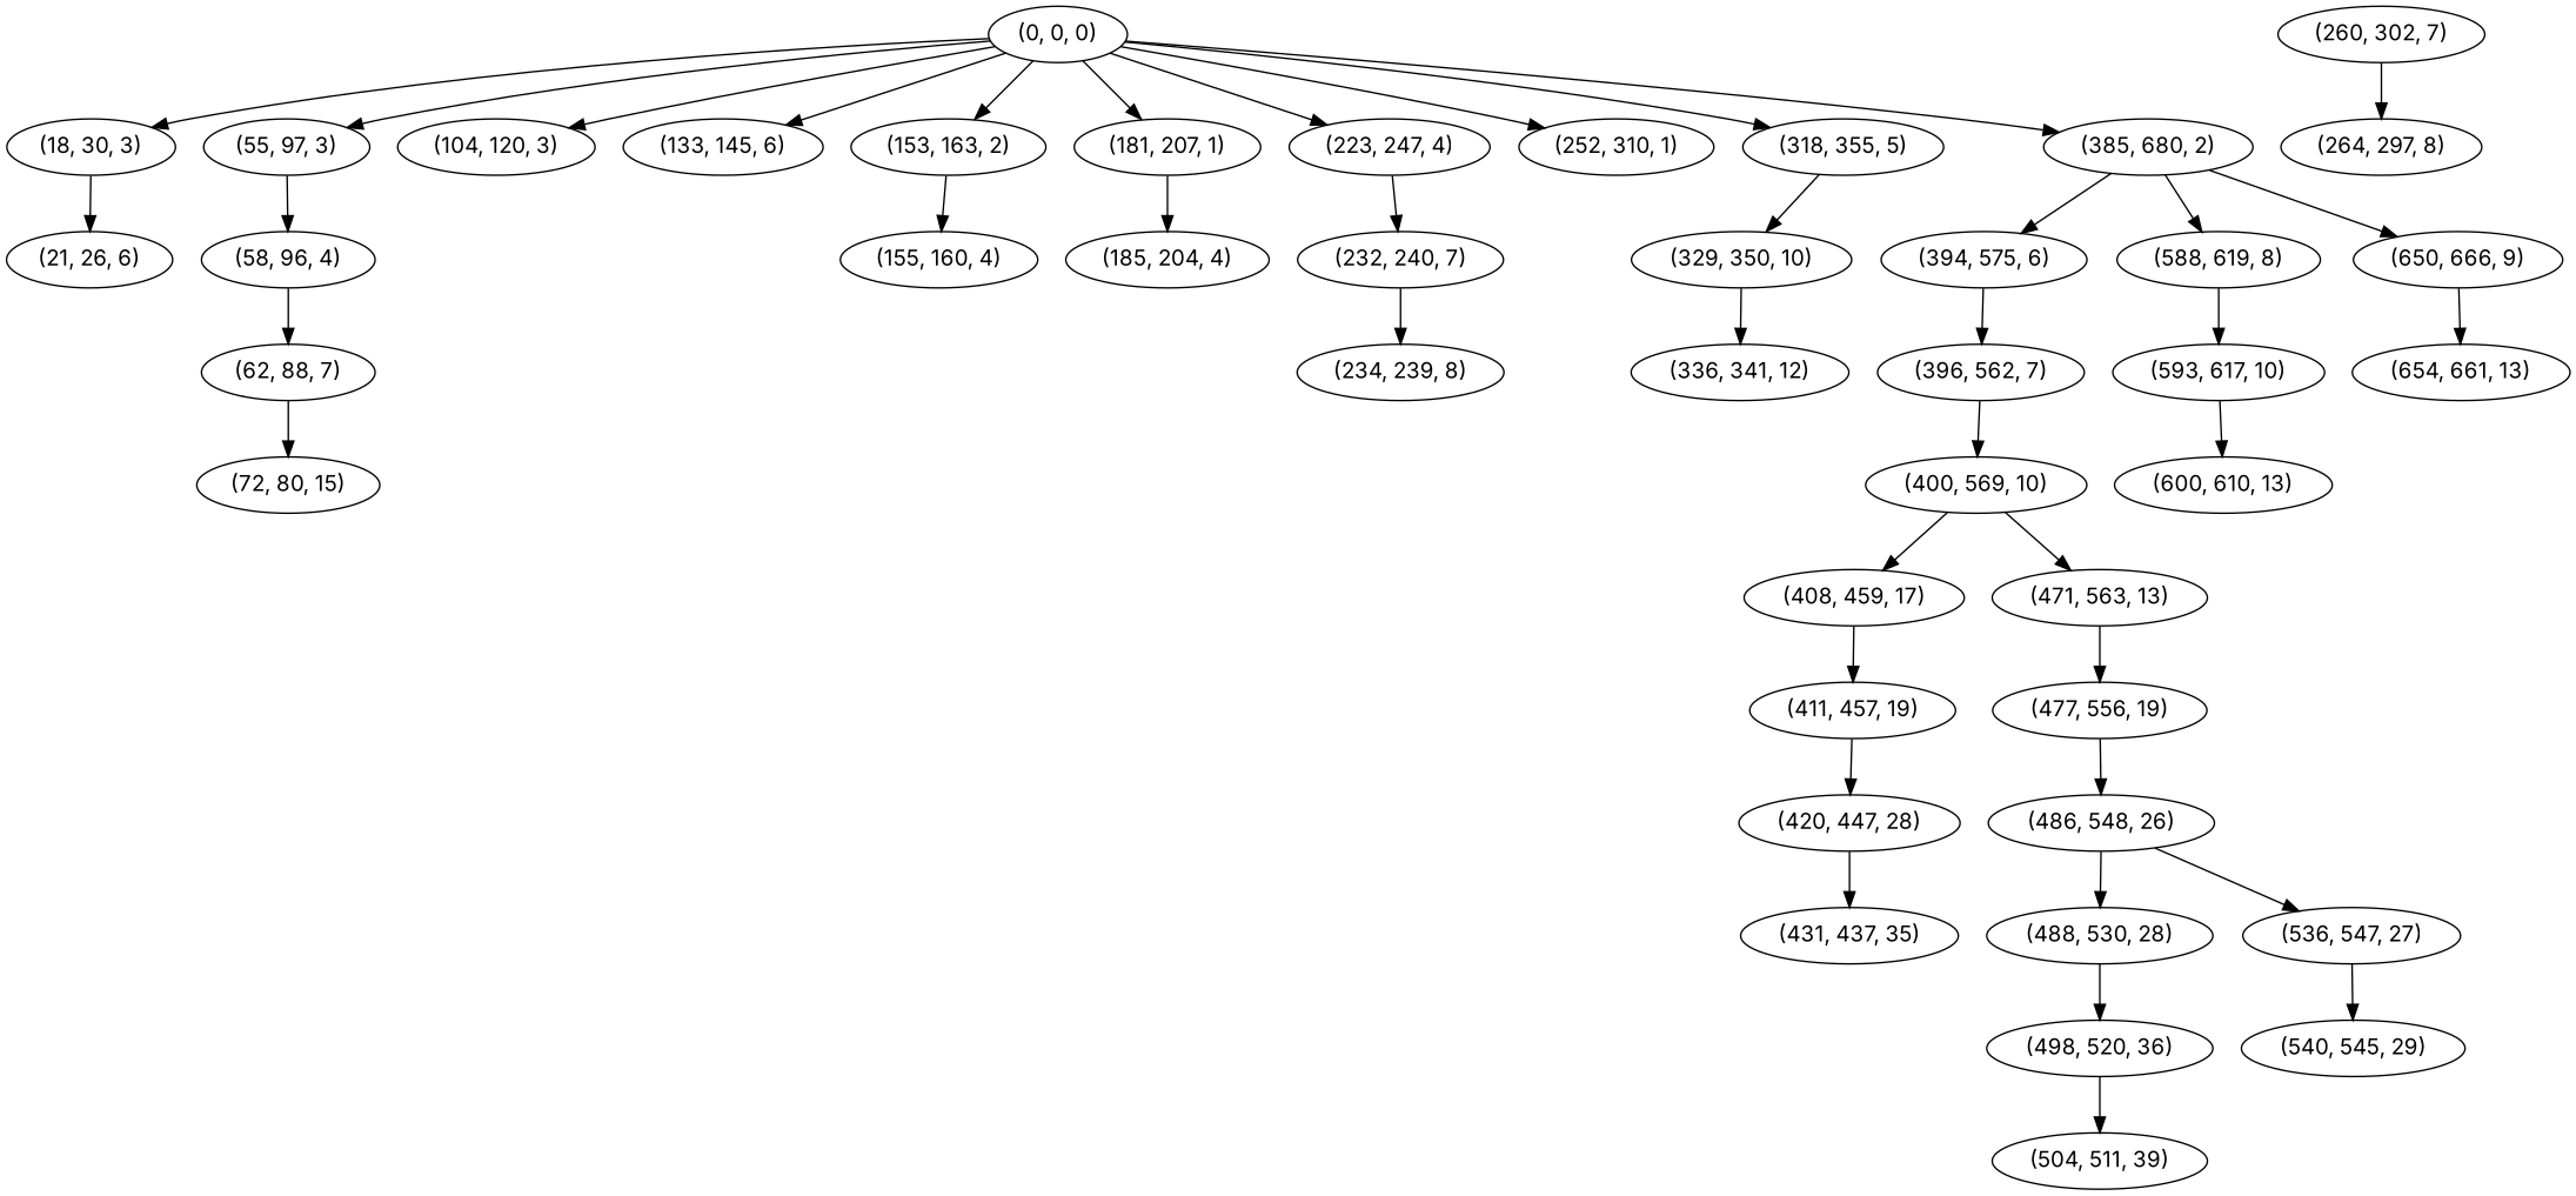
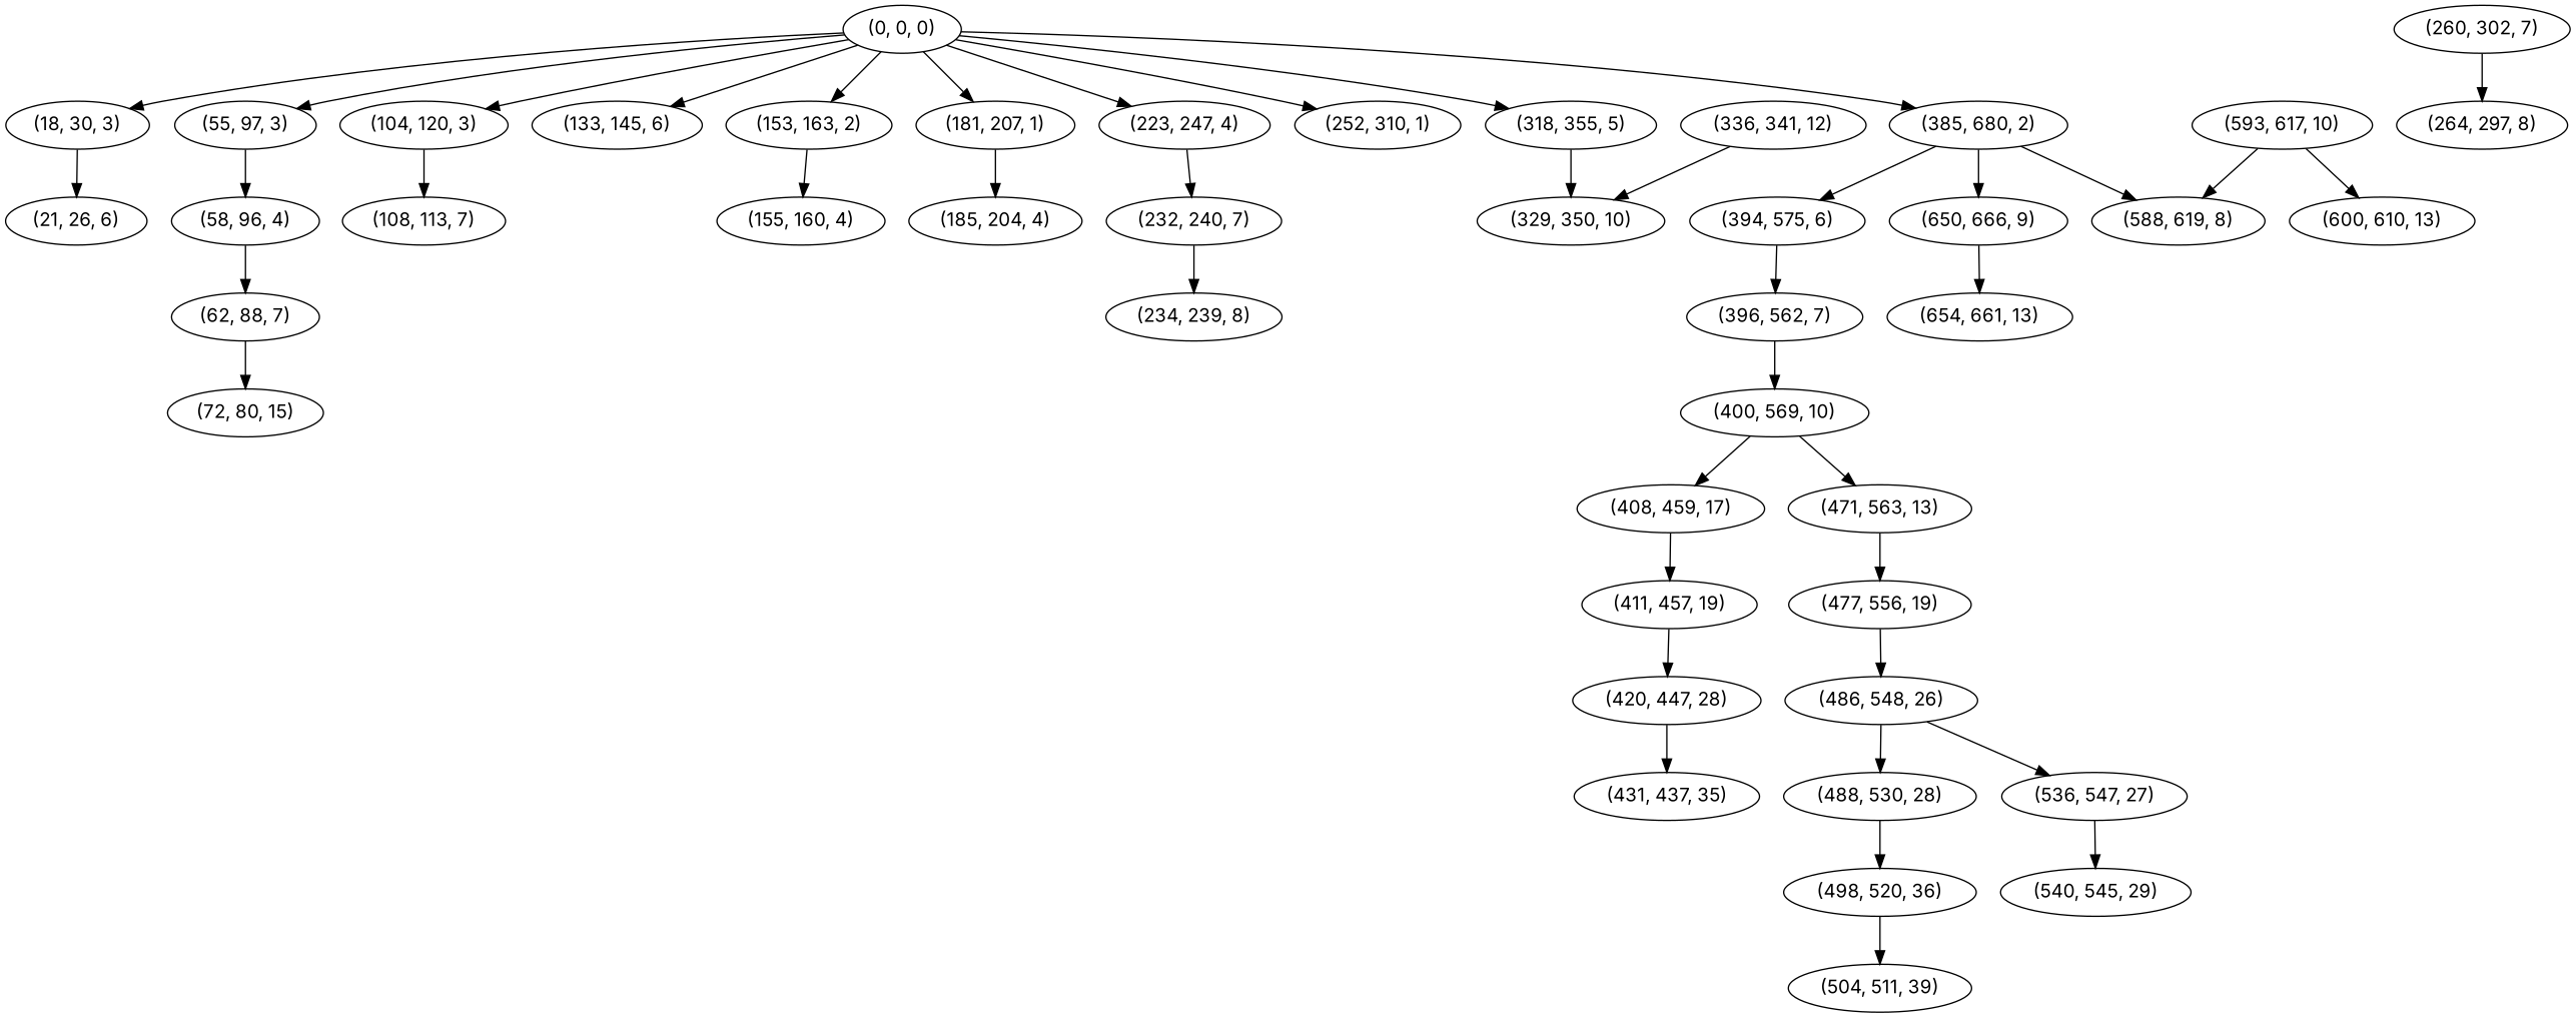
  digraph {
    fontname=Inter
    node [fontname=Inter]
    edge [fontname=Inter]
    "(0, 0, 0)"
    "(18, 30, 3)"
    "(55, 97, 3)"
    "(104, 120, 3)"
    "(133, 145, 6)"
    "(153, 163, 2)"
    "(181, 207, 1)"
    "(223, 247, 4)"
    "(252, 310, 1)"
    "(318, 355, 5)"
    "(385, 680, 2)"
    "(21, 26, 6)"
    "(58, 96, 4)"
+   "(108, 113, 7)"
    "(155, 160, 4)"
    "(185, 204, 4)"
    "(232, 240, 7)"
    "(329, 350, 10)"
    "(394, 575, 6)"
    "(588, 619, 8)"
    "(650, 666, 9)"
    "(62, 88, 7)"
    "(72, 80, 15)"
    "(234, 239, 8)"
    "(260, 302, 7)"
    "(264, 297, 8)"
    "(336, 341, 12)"
    n28 [label="(396, 562, 7)"]
    "(593, 617, 10)"
    "(654, 661, 13)"
    "(400, 569, 10)"
    "(408, 459, 17)"
    "(471, 563, 13)"
    "(411, 457, 19)"
    "(477, 556, 19)"
    n36 [label="(420, 447, 28)"]
    "(431, 437, 35)"
    "(486, 548, 26)"
    "(488, 530, 28)"
    "(536, 547, 27)"
    "(498, 520, 36)"
    "(540, 545, 29)"
    "(504, 511, 39)"
    n44 [label="(600, 610, 13)"]
    "(0, 0, 0)" -> "(18, 30, 3)"
    "(0, 0, 0)" -> "(55, 97, 3)"
    "(0, 0, 0)" -> "(104, 120, 3)"
    "(0, 0, 0)" -> "(133, 145, 6)"
    "(0, 0, 0)" -> "(153, 163, 2)"
    "(0, 0, 0)" -> "(181, 207, 1)"
    "(0, 0, 0)" -> "(223, 247, 4)"
    "(0, 0, 0)" -> "(252, 310, 1)"
    "(0, 0, 0)" -> "(318, 355, 5)"
    "(0, 0, 0)" -> "(385, 680, 2)"
    "(18, 30, 3)" -> "(21, 26, 6)"
    "(55, 97, 3)" -> "(58, 96, 4)"
+   "(104, 120, 3)" -> "(108, 113, 7)"
    "(153, 163, 2)" -> "(155, 160, 4)"
    "(181, 207, 1)" -> "(185, 204, 4)"
    "(223, 247, 4)" -> "(232, 240, 7)"
    "(318, 355, 5)" -> "(329, 350, 10)"
    "(385, 680, 2)" -> "(394, 575, 6)"
    "(385, 680, 2)" -> "(588, 619, 8)"
    "(385, 680, 2)" -> "(650, 666, 9)"
    "(58, 96, 4)" -> "(62, 88, 7)"
    "(232, 240, 7)" -> "(234, 239, 8)"
-   "(329, 350, 10)" -> "(336, 341, 12)"
+   "(336, 341, 12)" -> "(329, 350, 10)"
    "(394, 575, 6)" -> n28
-   "(588, 619, 8)" -> "(593, 617, 10)"
+   "(593, 617, 10)" -> "(588, 619, 8)"
    "(650, 666, 9)" -> "(654, 661, 13)"
    "(62, 88, 7)" -> "(72, 80, 15)"
    "(260, 302, 7)" -> "(264, 297, 8)"
    n28 -> "(400, 569, 10)"
    "(593, 617, 10)" -> n44
    "(400, 569, 10)" -> "(408, 459, 17)"
    "(400, 569, 10)" -> "(471, 563, 13)"
    "(408, 459, 17)" -> "(411, 457, 19)"
    "(471, 563, 13)" -> "(477, 556, 19)"
    "(411, 457, 19)" -> n36
    "(477, 556, 19)" -> "(486, 548, 26)"
    n36 -> "(431, 437, 35)"
    "(486, 548, 26)" -> "(488, 530, 28)"
    "(486, 548, 26)" -> "(536, 547, 27)"
    "(488, 530, 28)" -> "(498, 520, 36)"
    "(536, 547, 27)" -> "(540, 545, 29)"
    "(498, 520, 36)" -> "(504, 511, 39)"
  }
